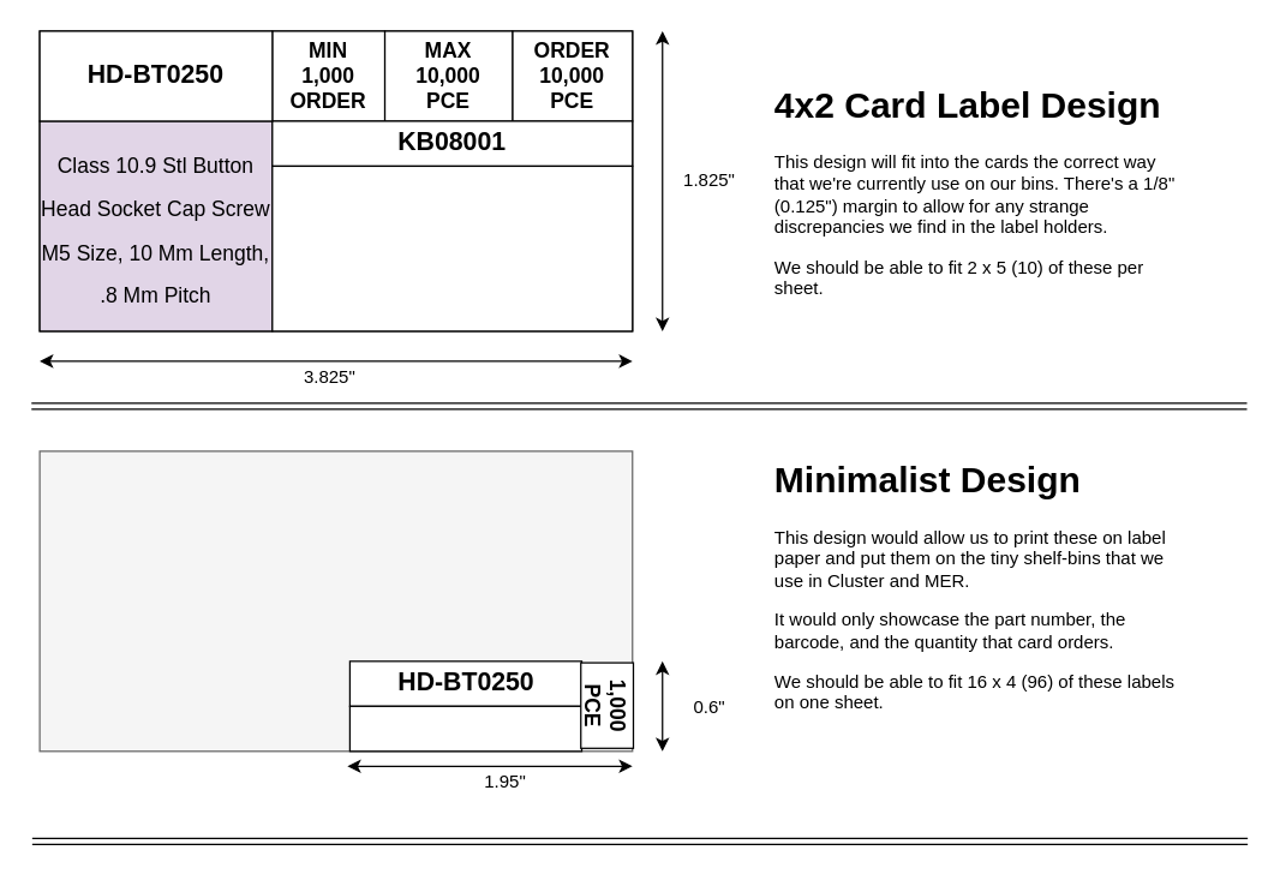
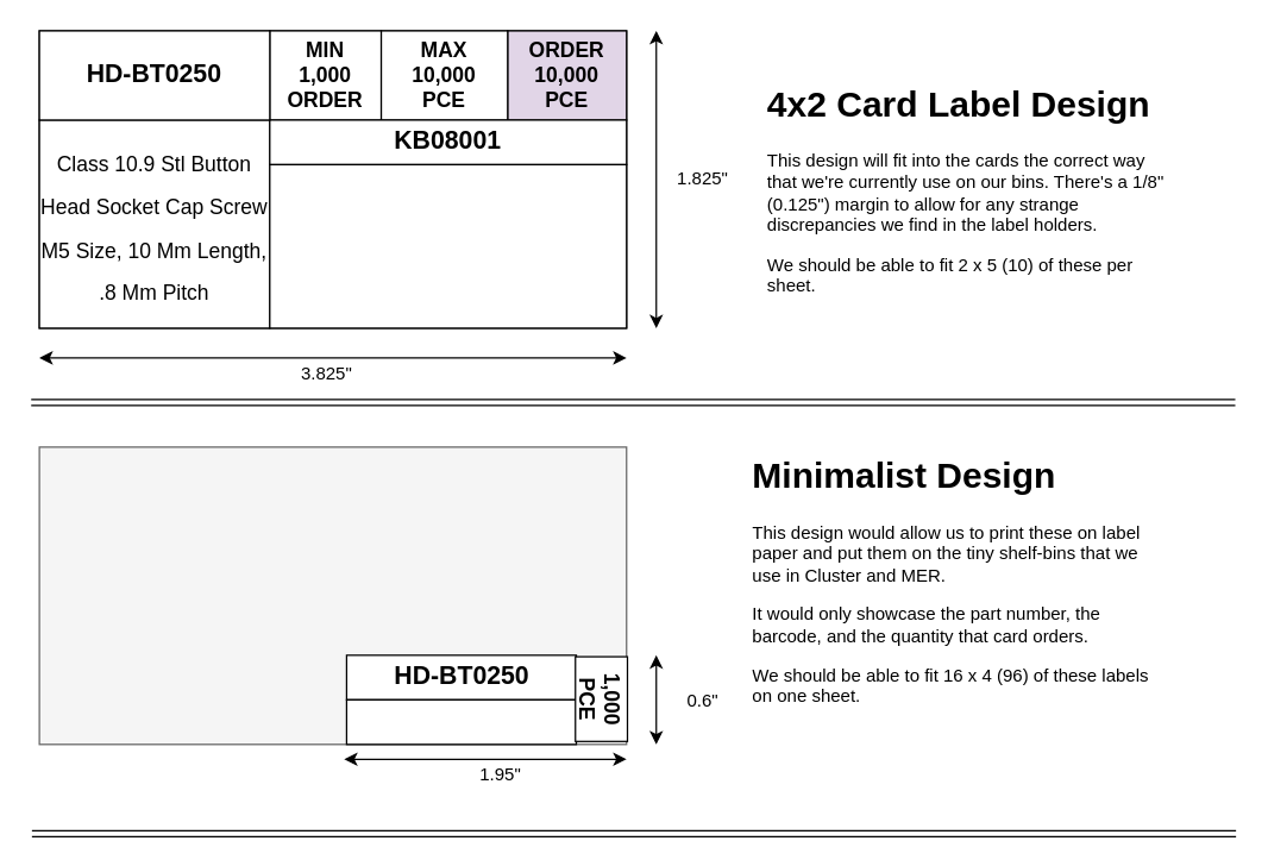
  <mxCell id="0" />
  <mxCell id="1" parent="0" />
  <mxCell id="2" value="" style="group" vertex="1" connectable="0" parent="1"><mxGeometry x="26" y="20" width="395" height="200" as="geometry" /></mxCell>
  <mxCell id="3" value="" style="rounded=0;whiteSpace=wrap;html=1;direction=west;" vertex="1" parent="2"><mxGeometry width="395" height="200" as="geometry" /></mxCell>
- <mxCell id="4" value="&lt;h1&gt;&lt;font style=&quot;font-size: 14px ; font-weight: normal&quot;&gt;Class 10.9 Stl Button Head Socket Cap Screw M5 Size, 10 Mm Length, .8 Mm Pitch&lt;/font&gt;&lt;/h1&gt;" style="rounded=0;whiteSpace=wrap;html=1;fillColor=#e1d5e7;" vertex="1" parent="2"><mxGeometry y="60" width="155" height="140" as="geometry" /></mxCell>
+ <mxCell id="4" value="&lt;h1&gt;&lt;font style=&quot;font-size: 14px ; font-weight: normal&quot;&gt;Class 10.9 Stl Button Head Socket Cap Screw M5 Size, 10 Mm Length, .8 Mm Pitch&lt;/font&gt;&lt;/h1&gt;" style="rounded=0;whiteSpace=wrap;html=1;" vertex="1" parent="2"><mxGeometry y="60" width="155" height="140" as="geometry" /></mxCell>
  <mxCell id="5" value="&lt;b style=&quot;font-size: 14px&quot;&gt;MIN&lt;br&gt;1,000&lt;br&gt;ORDER&lt;/b&gt;&lt;br&gt;" style="rounded=0;whiteSpace=wrap;html=1;" vertex="1" parent="2"><mxGeometry x="155" width="75" height="60" as="geometry" /></mxCell>
- <mxCell id="6" value="&lt;b style=&quot;font-size: 14px&quot;&gt;ORDER&lt;br&gt;10,000&lt;br&gt;PCE&lt;/b&gt;&lt;br&gt;" style="rounded=0;whiteSpace=wrap;html=1;" vertex="1" parent="2"><mxGeometry x="315" width="80" height="60" as="geometry" /></mxCell>
+ <mxCell id="6" value="&lt;b style=&quot;font-size: 14px&quot;&gt;ORDER&lt;br&gt;10,000&lt;br&gt;PCE&lt;/b&gt;&lt;br&gt;" style="rounded=0;whiteSpace=wrap;html=1;fillColor=#e1d5e7;" vertex="1" parent="2"><mxGeometry x="315" width="80" height="60" as="geometry" /></mxCell>
  <mxCell id="7" value="&lt;b style=&quot;font-size: 14px&quot;&gt;MAX&lt;br&gt;10,000&lt;br&gt;PCE&lt;/b&gt;&lt;br&gt;" style="rounded=0;whiteSpace=wrap;html=1;" vertex="1" parent="2"><mxGeometry x="230" width="85" height="60" as="geometry" /></mxCell>
  <mxCell id="8" value="&lt;font style=&quot;font-size: 17px&quot;&gt;&lt;b&gt;KB08001&lt;/b&gt;&lt;/font&gt;" style="rounded=0;whiteSpace=wrap;html=1;" vertex="1" parent="2"><mxGeometry x="155" y="60" width="240" height="30" as="geometry" /></mxCell>
  <mxCell id="9" value="&lt;span style=&quot;font-size: 17px&quot;&gt;&lt;b&gt;HD-BT0250&lt;/b&gt;&lt;/span&gt;" style="rounded=0;whiteSpace=wrap;html=1;" vertex="1" parent="2"><mxGeometry width="155" height="60" as="geometry" /></mxCell>
  <mxCell id="10" value="" style="rounded=0;whiteSpace=wrap;html=1;image=https://cdn.shopifycloud.com/help/assets/manual/sell-in-person/hardware/barcode-scanner/1d-barcode-4fbf513f48675746ba39d9ea5078f377e5e1bb9de2966336088af8394b893b78.png;autosize=0;fixDash=0;collapsible=0;imageWidth=220;imageHeight=48;arcSize=48;absoluteArcSize=0;" vertex="1" parent="2"><mxGeometry x="155" y="90" width="240" height="110" as="geometry" /></mxCell>
  <mxCell id="11" value="" style="endArrow=classic;startArrow=classic;html=1;" edge="1" parent="1"><mxGeometry width="50" height="50" relative="1" as="geometry"><mxPoint x="26" y="240" as="sourcePoint" /><mxPoint x="421" y="240" as="targetPoint" /></mxGeometry></mxCell>
  <mxCell id="12" value="3.825&quot;" style="text;html=1;resizable=0;points=[];align=center;verticalAlign=middle;labelBackgroundColor=#ffffff;" vertex="1" connectable="0" parent="11"><mxGeometry x="-0.138" relative="1" as="geometry"><mxPoint x="22" y="10" as="offset" /></mxGeometry></mxCell>
  <mxCell id="13" value="" style="endArrow=classic;startArrow=classic;html=1;" edge="1" parent="1"><mxGeometry width="50" height="50" relative="1" as="geometry"><mxPoint x="441" y="220" as="sourcePoint" /><mxPoint x="441" y="20" as="targetPoint" /></mxGeometry></mxCell>
  <mxCell id="14" value="1.825&quot;" style="text;html=1;resizable=0;points=[];align=center;verticalAlign=middle;labelBackgroundColor=#ffffff;" vertex="1" connectable="0" parent="13"><mxGeometry x="-0.294" y="-2" relative="1" as="geometry"><mxPoint x="28" y="-29.5" as="offset" /></mxGeometry></mxCell>
  <mxCell id="15" value="&lt;h1&gt;4x2 Card Label Design&lt;/h1&gt;&lt;p&gt;This design will fit into the cards the correct way that we're currently use on our bins. There's a 1/8&quot; (0.125&quot;) margin to allow for any strange discrepancies we find in the label holders.&lt;/p&gt;&lt;p&gt;We should be able to fit 2 x 5 (10) of these per sheet.&lt;/p&gt;" style="text;html=1;strokeColor=none;fillColor=none;spacing=5;spacingTop=-20;whiteSpace=wrap;overflow=hidden;rounded=0;" vertex="1" parent="1"><mxGeometry x="511" y="50" width="280" height="150" as="geometry" /></mxCell>
  <mxCell id="16" value="" style="group;imageHeight=12;imageWidth=24;fillColor=#f5f5f5;strokeColor=#666666;fontColor=#333333;" vertex="1" connectable="0" parent="1"><mxGeometry x="26" y="300" width="395" height="200" as="geometry" /></mxCell>
  <mxCell id="17" value="&lt;font style=&quot;font-size: 17px&quot;&gt;&lt;b&gt;HD-BT0250&lt;/b&gt;&lt;/font&gt;" style="rounded=0;whiteSpace=wrap;html=1;" vertex="1" parent="16"><mxGeometry x="206.675" y="140" width="154.523" height="30" as="geometry" /></mxCell>
  <mxCell id="18" value="" style="rounded=0;whiteSpace=wrap;html=1;image=https://cdn.shopifycloud.com/help/assets/manual/sell-in-person/hardware/barcode-scanner/1d-barcode-4fbf513f48675746ba39d9ea5078f377e5e1bb9de2966336088af8394b893b78.png;autosize=0;fixDash=0;collapsible=0;imageWidth=150;imageHeight=24;arcSize=12;absoluteArcSize=0;" vertex="1" parent="16"><mxGeometry x="206.675" y="170" width="154.523" height="30" as="geometry" /></mxCell>
  <mxCell id="19" value="&lt;span style=&quot;font-size: 14px&quot;&gt;&lt;b&gt;1,000 PCE&lt;/b&gt;&lt;/span&gt;&lt;br&gt;" style="rounded=0;whiteSpace=wrap;html=1;direction=east;rotation=90;" vertex="1" parent="16"><mxGeometry x="349.609" y="152" width="56.98" height="35" as="geometry" /></mxCell>
  <mxCell id="20" value="" style="endArrow=classic;startArrow=classic;html=1;" edge="1" parent="1"><mxGeometry width="50" height="50" relative="1" as="geometry"><mxPoint x="231" y="510" as="sourcePoint" /><mxPoint x="421" y="510" as="targetPoint" /></mxGeometry></mxCell>
  <mxCell id="21" value="1.95&quot;" style="text;html=1;resizable=0;points=[];align=center;verticalAlign=middle;labelBackgroundColor=#ffffff;" vertex="1" connectable="0" parent="20"><mxGeometry x="-0.138" relative="1" as="geometry"><mxPoint x="22" y="10" as="offset" /></mxGeometry></mxCell>
- <mxCell id="22" value="&lt;h1&gt;Minimalist Design&lt;/h1&gt;&lt;p&gt;This design would allow us to print these on label paper and put them on the tiny shelf-bins that we use in Cluster and MER.&amp;nbsp;&lt;/p&gt;&lt;p&gt;It would only showcase the part number, the barcode, and the quantity that card orders.&lt;/p&gt;&lt;p&gt;We should be able to fit 16 x 4 (96) of these labels on one sheet.&lt;/p&gt;" style="text;html=1;strokeColor=none;fillColor=none;spacing=5;spacingTop=-20;whiteSpace=wrap;overflow=hidden;rounded=0;" vertex="1" parent="1"><mxGeometry x="511" y="300" width="280" height="190" as="geometry" /></mxCell>
+ <mxCell id="22" value="&lt;h1&gt;Minimalist Design&lt;/h1&gt;&lt;p&gt;This design would allow us to print these on label paper and put them on the tiny shelf-bins that we use in Cluster and MER.&amp;nbsp;&lt;/p&gt;&lt;p&gt;It would only showcase the part number, the barcode, and the quantity that card orders.&lt;/p&gt;&lt;p&gt;We should be able to fit 16 x 4 (96) of these labels on one sheet.&lt;/p&gt;" style="text;html=1;strokeColor=none;fillColor=none;spacing=5;spacingTop=-20;whiteSpace=wrap;overflow=hidden;rounded=0;" vertex="1" parent="1"><mxGeometry x="501" y="300" width="280" height="190" as="geometry" /></mxCell>
  <mxCell id="23" value="" style="shape=link;html=1;" edge="1" parent="1"><mxGeometry width="50" height="50" relative="1" as="geometry"><mxPoint x="830.5" y="270" as="sourcePoint" /><mxPoint x="20.5" y="270" as="targetPoint" /></mxGeometry></mxCell>
  <mxCell id="24" value="" style="endArrow=classic;startArrow=classic;html=1;" edge="1" parent="1"><mxGeometry width="50" height="50" relative="1" as="geometry"><mxPoint x="441" y="500" as="sourcePoint" /><mxPoint x="441" y="440" as="targetPoint" /></mxGeometry></mxCell>
  <mxCell id="25" value="0.6&quot;" style="text;html=1;resizable=0;points=[];align=center;verticalAlign=middle;labelBackgroundColor=#ffffff;" vertex="1" connectable="0" parent="24"><mxGeometry x="-0.294" y="-2" relative="1" as="geometry"><mxPoint x="28" y="-9" as="offset" /></mxGeometry></mxCell>
  <mxCell id="26" value="" style="shape=link;html=1;" edge="1" parent="1"><mxGeometry width="50" height="50" relative="1" as="geometry"><mxPoint x="831" y="560" as="sourcePoint" /><mxPoint x="21" y="560" as="targetPoint" /></mxGeometry></mxCell>
